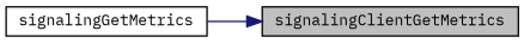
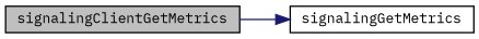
  digraph {
    rankdir=LR
    fontname="IBM Plex Mono"
    node [color=black fontname="IBM Plex Mono" fontsize=10 shape=record style=filled]
    n1 [fillcolor=grey75 fontcolor=black height=0.2 label=signalingClientGetMetrics width=0.4]
    n2 [fillcolor=white height=0.2 label=signalingGetMetrics width=0.4]
-   n2 -> n1 [color=midnightblue fontname="IBM Plex Mono" fontsize=10 labelfontname=Helvetica labelfontsize=10 style=solid]
+   n1 -> n2 [color=midnightblue fontname="IBM Plex Mono" fontsize=10 labelfontname=Helvetica labelfontsize=10 style=solid]
  }
